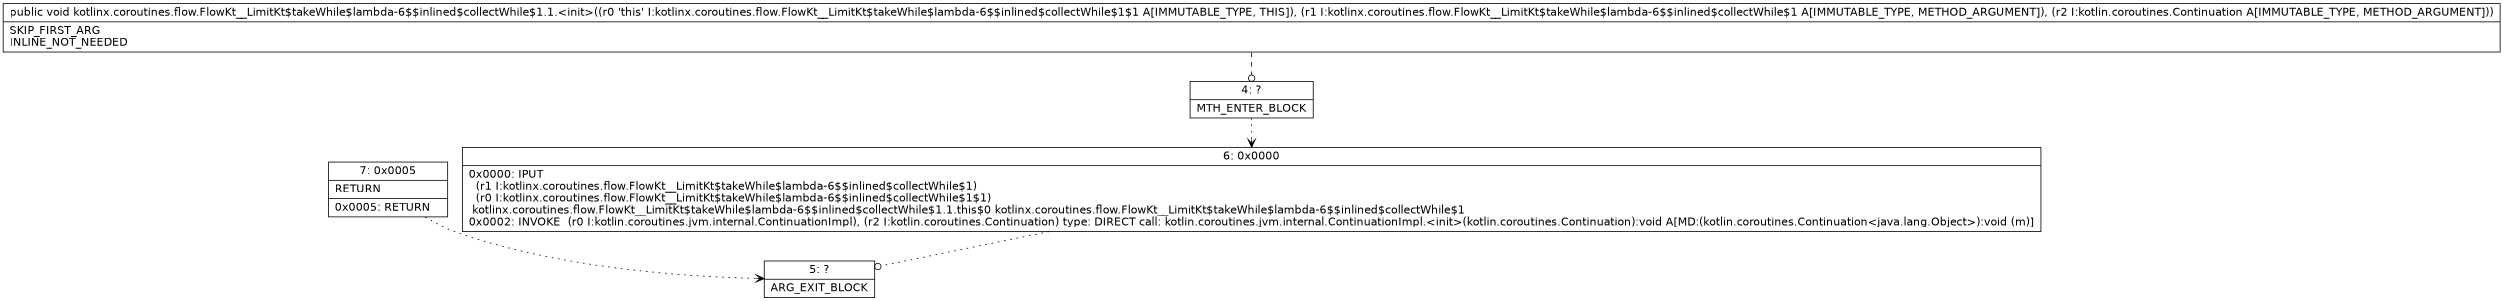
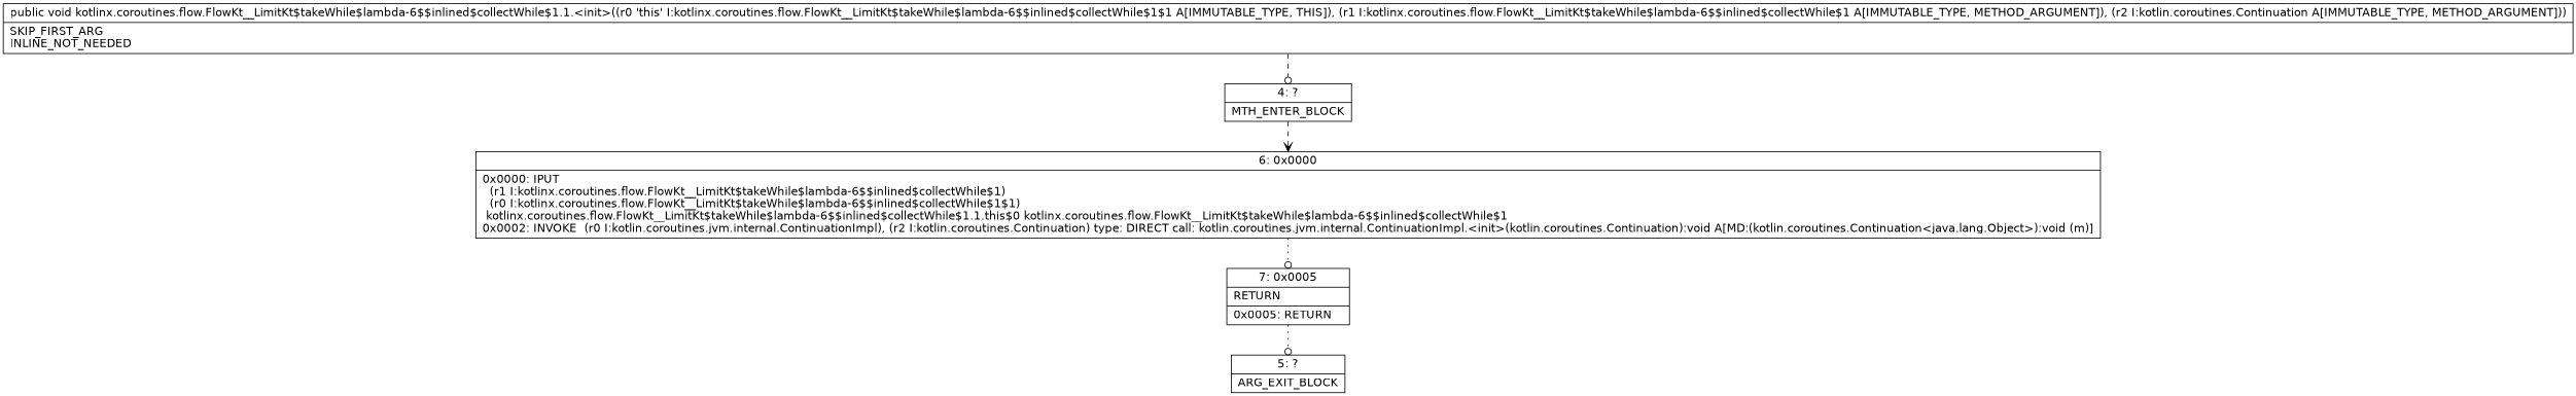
  digraph {
    fontname="DejaVu Sans"
    node [fontname="DejaVu Sans" shape=record]
    edge [arrowhead=vee fontname="DejaVu Sans" style=dashed]
    n1 [label="{4\:\ ?|MTH_ENTER_BLOCK\l}"]
    n2 [label="{6\:\ 0x0000|0x0000: IPUT  \l  (r1 I:kotlinx.coroutines.flow.FlowKt__LimitKt$takeWhile$lambda\-6$$inlined$collectWhile$1)\l  (r0 I:kotlinx.coroutines.flow.FlowKt__LimitKt$takeWhile$lambda\-6$$inlined$collectWhile$1$1)\l kotlinx.coroutines.flow.FlowKt__LimitKt$takeWhile$lambda\-6$$inlined$collectWhile$1.1.this$0 kotlinx.coroutines.flow.FlowKt__LimitKt$takeWhile$lambda\-6$$inlined$collectWhile$1 \l0x0002: INVOKE  (r0 I:kotlin.coroutines.jvm.internal.ContinuationImpl), (r2 I:kotlin.coroutines.Continuation) type: DIRECT call: kotlin.coroutines.jvm.internal.ContinuationImpl.\<init\>(kotlin.coroutines.Continuation):void A[MD:(kotlin.coroutines.Continuation\<java.lang.Object\>):void (m)]\l}"]
    n3 [label="{7\:\ 0x0005|RETURN\l|0x0005: RETURN   \l}"]
    n4 [label="{5\:\ ?|ARG_EXIT_BLOCK\l}"]
    n5 [label="{public void kotlinx.coroutines.flow.FlowKt__LimitKt$takeWhile$lambda\-6$$inlined$collectWhile$1.1.\<init\>((r0 'this' I:kotlinx.coroutines.flow.FlowKt__LimitKt$takeWhile$lambda\-6$$inlined$collectWhile$1$1 A[IMMUTABLE_TYPE, THIS]), (r1 I:kotlinx.coroutines.flow.FlowKt__LimitKt$takeWhile$lambda\-6$$inlined$collectWhile$1 A[IMMUTABLE_TYPE, METHOD_ARGUMENT]), (r2 I:kotlin.coroutines.Continuation A[IMMUTABLE_TYPE, METHOD_ARGUMENT]))  | SKIP_FIRST_ARG\lINLINE_NOT_NEEDED\l}"]
-   n1 -> n2 [style=dotted]
-   n2 -> n4 [arrowhead=odot style=dotted]
-   n3 -> n4 [style=dotted]
+   n1 -> n2
+   n2 -> n3 [arrowhead=odot style=dotted]
+   n3 -> n4 [arrowhead=odot style=dotted]
    n5 -> n1 [arrowhead=odot]
  }
